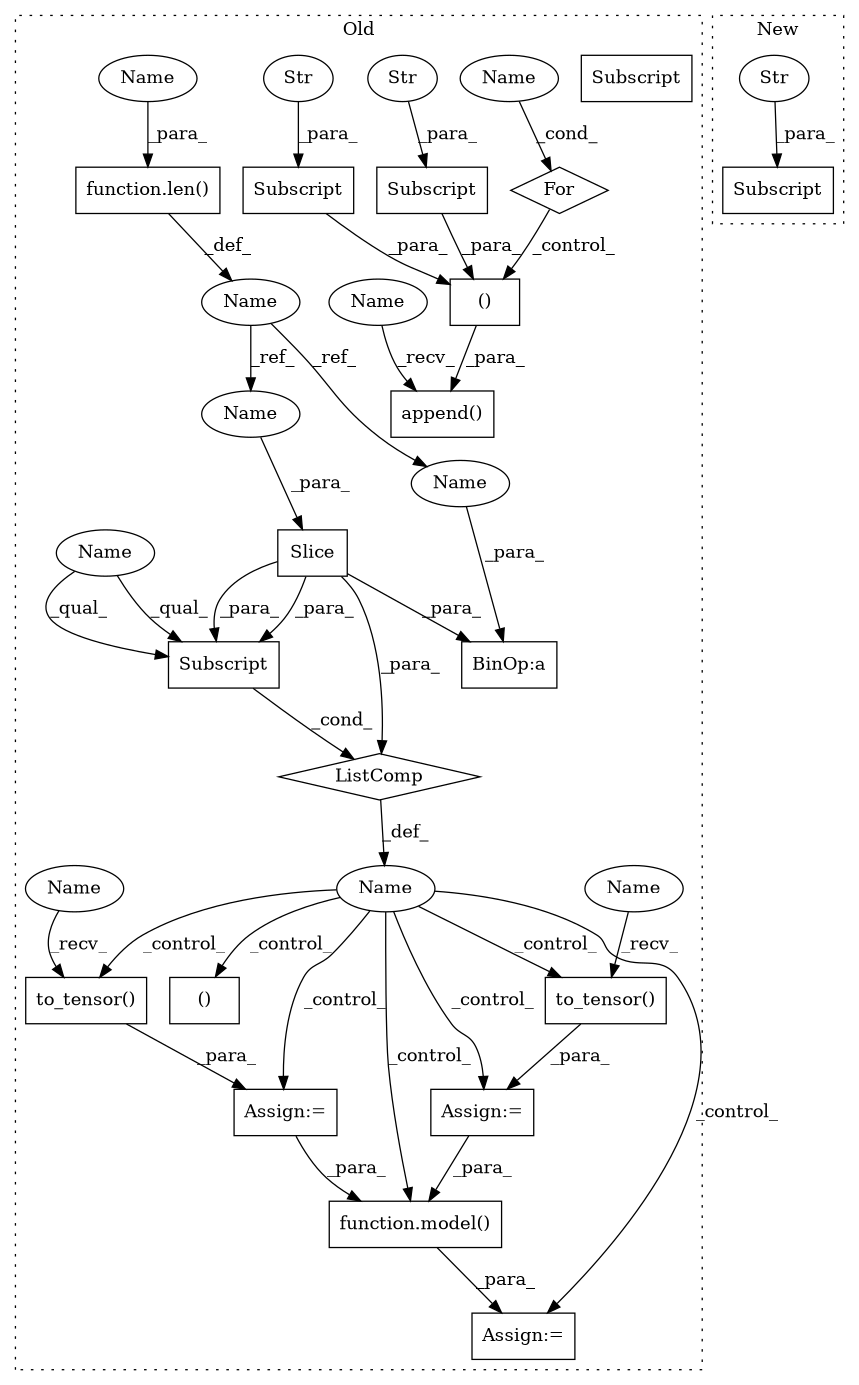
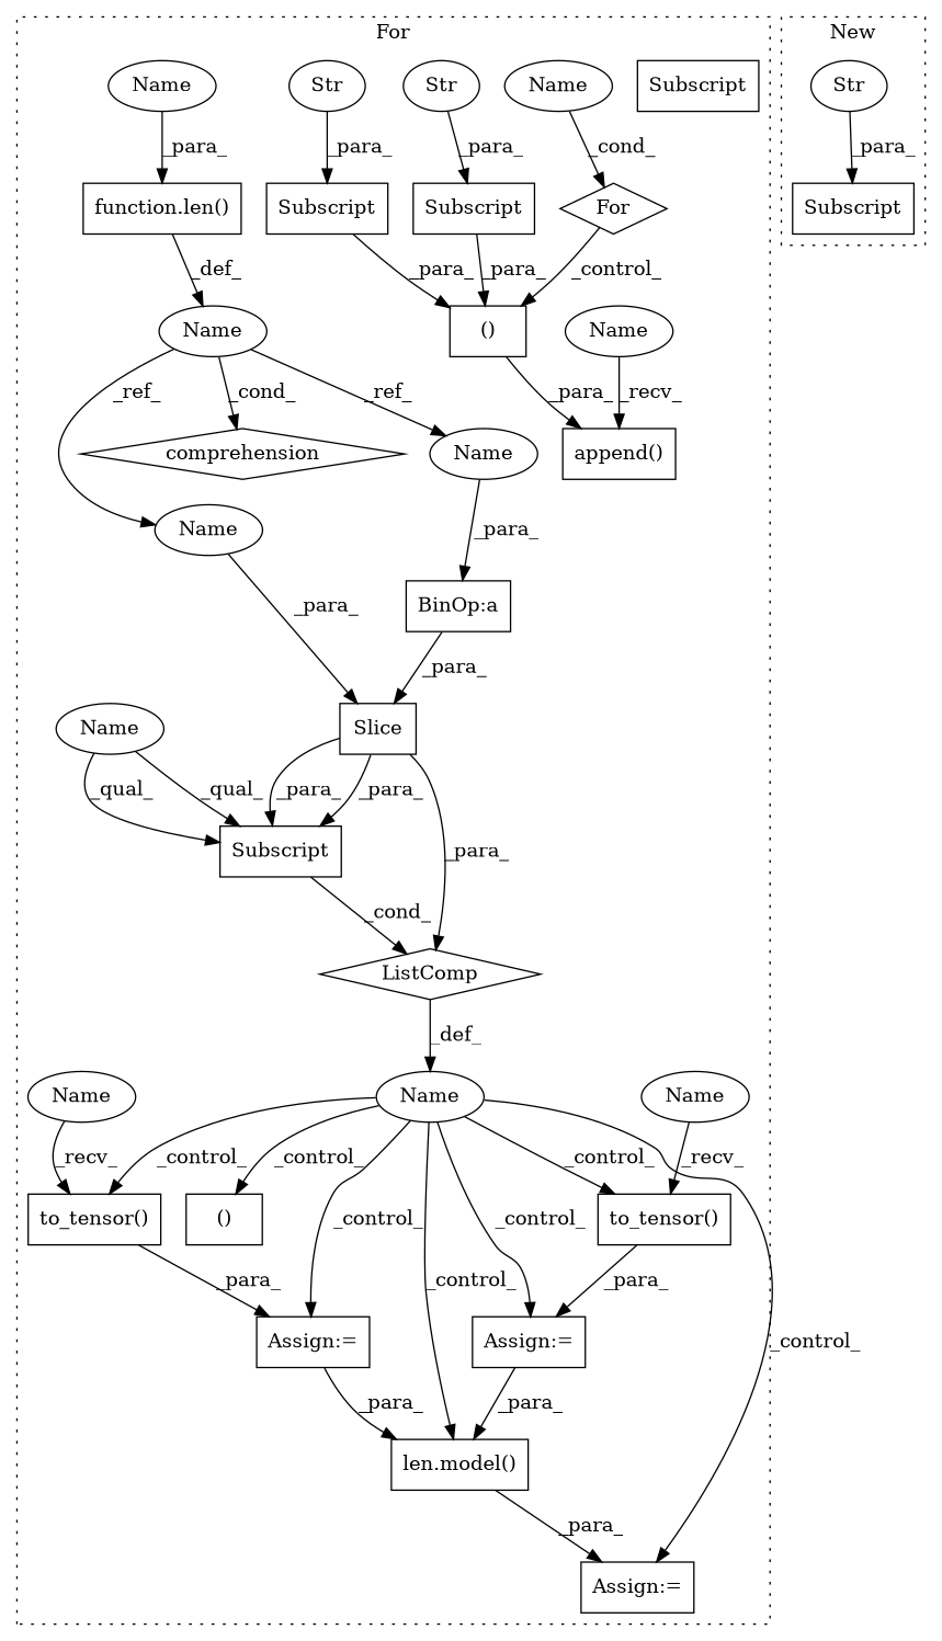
  digraph {
    node [a=87 l=3 s="2639,0" shape=box]
    n1 [a=75 l="17,1" label="to_tensor()" s="3066,3092"]
    n2 [a=68 label="Assign:=" s=3166]
    n3 [a=75 l="17,1" label="to_tensor()" s="3119,3150"]
    n4 [l=5 label=Name s=2973 shape=ellipse]
    n5 [a=54 l=16 label="()" s=3008]
    n6 [a=68 label="Assign:=" s=3116]
    n7 [a=68 label="Assign:=" s=3063]
-   n8 [a=75 l="6,1" label="function.model()" s="3169,3200"]
+   n8 [a=75 l="6,1" label="len.model()" s="3169,3200"]
    n9 [a=106 l=105 label=ListComp s=2629 shape=diamond]
    n10 [a=63 l="31,0" label=Subscript]
    n11 [a=75 l="16,1" label="append()" s="2509,2572"]
    n12 [a=54 l=26 label="()" s=2545]
    n13 [a=63 l="19,0" label=Subscript s="2526,0"]
    n14 [a=66 l=11 label=Str s=2533 shape=ellipse]
    n15 [a=63 l="24,0" label=Subscript s="2547,0"]
    n16 [a=66 l=16 label=Str s=2554 shape=ellipse]
    n17 [l=4 label=Name s=2416 shape=ellipse]
    n18 [a=80 l=21 label=Slice s=2648]
    n19 [a=82 label="BinOp:a" s=2651]
    n20 [l=1 label=Name s=2683 shape=ellipse]
    n21 [a=107 l="4,10" label=For s="2412,2428" shape=diamond]
+   n22 [a=45 label=comprehension s=2679 shape=diamond]
    n23 [a=75 l="4,1" label="function.len()" s="2697,2709"]
    n24 [a=63 l="31,0" label=Subscript]
    n25 [l=8 label=Name s=2509 shape=ellipse]
    n26 [l=8 label=Name s=2701 shape=ellipse]
    n27 [l=8 label=Name s=2639 shape=ellipse]
    n28 [l=1 label=Name s=2650 shape=ellipse]
    n29 [l=1 label=Name s=2648 shape=ellipse]
    n30 [l=6 label=Name s=3119 shape=ellipse]
    n31 [l=6 label=Name s=3066 shape=ellipse]
    n32 [a=63 l="9,0" label=Subscript s="3979,0"]
    n33 [a=66 l=6 label=Str s=3981 shape=ellipse]
    subgraph cluster_1 {
-     label=Old
+     label=For
      style=dotted
      n1
      n2
      n3
      n4
      n5
      n6
      n7
      n8
      n9
      n10
      n11
      n12
      n13
      n14
      n15
      n16
      n17
      n18
      n19
      n20
      n21
+     n22
      n23
      n24
      n25
      n26
      n27
      n28
      n29
      n30
      n31
    }
    subgraph cluster_2 {
      label=New
      style=dotted
      n32
      n33
    }
    n1 -> n7 [label=_para_]
    n3 -> n6 [label=_para_]
    n4 -> n1 [label=_control_]
    n4 -> n2 [label=_control_]
    n4 -> n3 [label=_control_]
    n4 -> n5 [label=_control_]
    n4 -> n6 [label=_control_]
    n4 -> n7 [label=_control_]
    n4 -> n8 [label=_control_]
    n6 -> n8 [label=_para_]
    n7 -> n8 [label=_para_]
    n8 -> n2 [label=_para_]
    n9 -> n4 [label=_def_]
    n12 -> n11 [label=_para_]
    n13 -> n12 [label=_para_]
    n14 -> n13 [label=_para_]
    n15 -> n12 [label=_para_]
    n16 -> n15 [label=_para_]
    n17 -> n21 [label=_cond_]
    n18 -> n9 [label=_para_]
    n18 -> n24 [label=_para_]
    n18 -> n24 [label=_para_]
-   n18 -> n19 [label=_para_]
+   n19 -> n18 [label=_para_]
+   n20 -> n22 [label=_cond_]
    n20 -> n28 [label=_ref_]
    n20 -> n29 [label=_ref_]
    n21 -> n12 [label=_control_]
    n23 -> n20 [label=_def_]
    n24 -> n9 [label=_cond_]
    n25 -> n11 [label=_recv_]
    n26 -> n23 [label=_para_]
    n27 -> n24 [label=_qual_]
    n27 -> n24 [label=_qual_]
    n28 -> n19 [label=_para_]
    n29 -> n18 [label=_para_]
    n30 -> n3 [label=_recv_]
    n31 -> n1 [label=_recv_]
    n33 -> n32 [label=_para_]
  }
